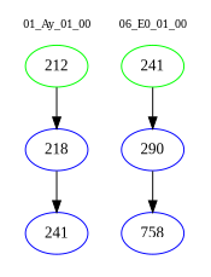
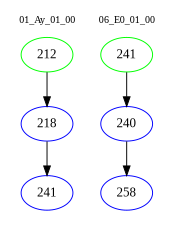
  digraph {
    fontname="Liberation Serif"
    node [color=blue fontname="Liberation Serif"]
    edge [color=black fontname="Liberation Serif"]
    n1 [color=green label=212]
    n2 [label=218]
    n3 [label=241]
    n4 [color=green label=241]
-   n5 [label=290]
-   n6 [label=758]
+   n5 [label=240]
+   n6 [label=258]
    subgraph cluster_1 {
      color=white
      fontsize=10
      label="01_Ay_01_00"
      n1
      n2
      n3
    }
    subgraph cluster_2 {
      color=white
      fontsize=10
      label="06_E0_01_00"
      n4
      n5
      n6
    }
    n1 -> n2
    n2 -> n3
    n4 -> n5
    n5 -> n6
  }
